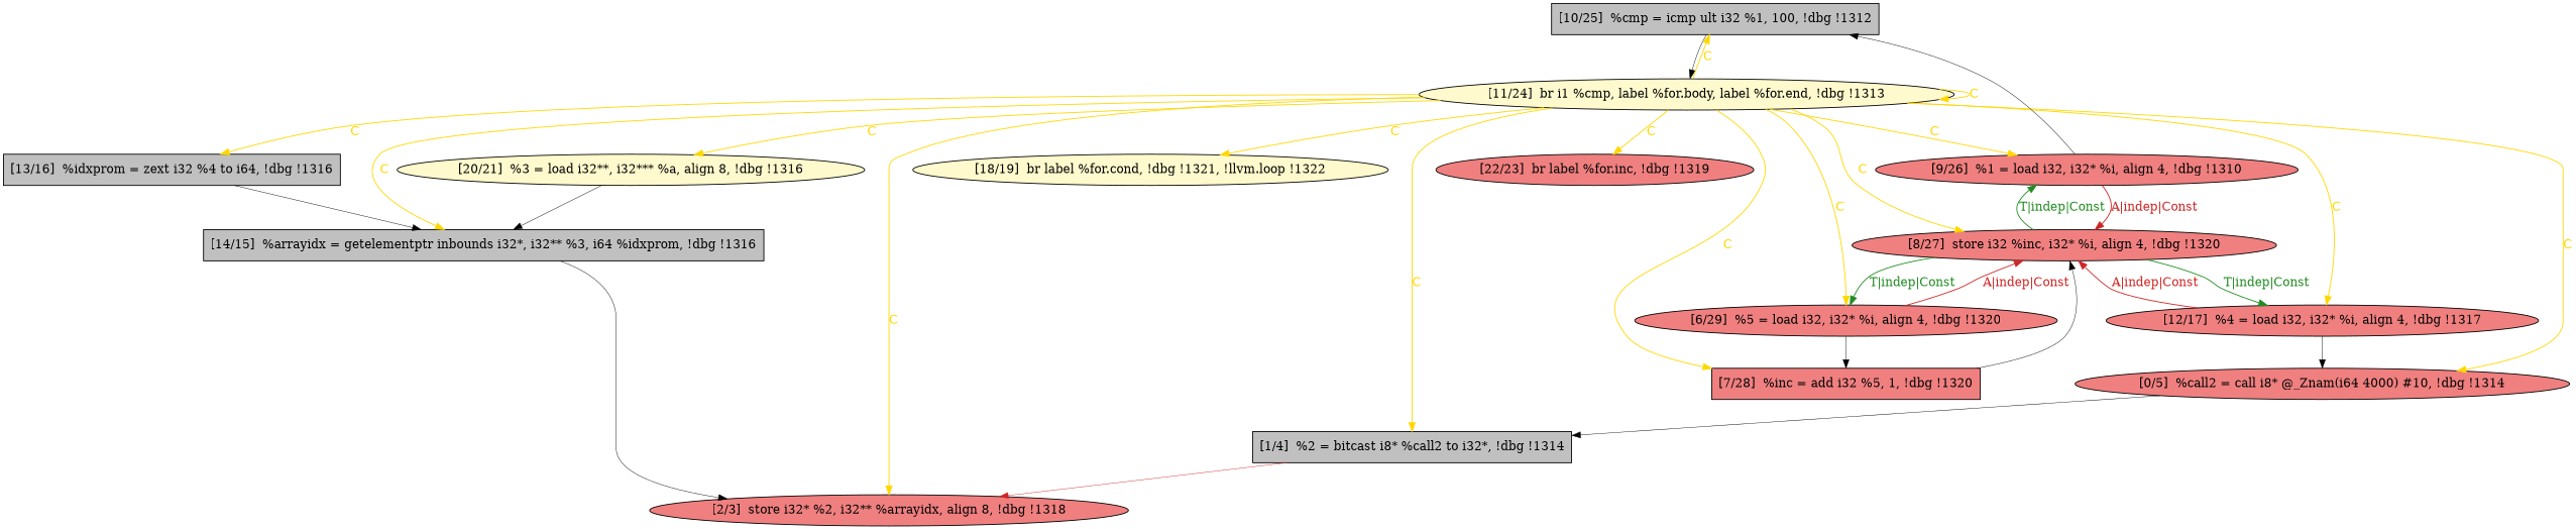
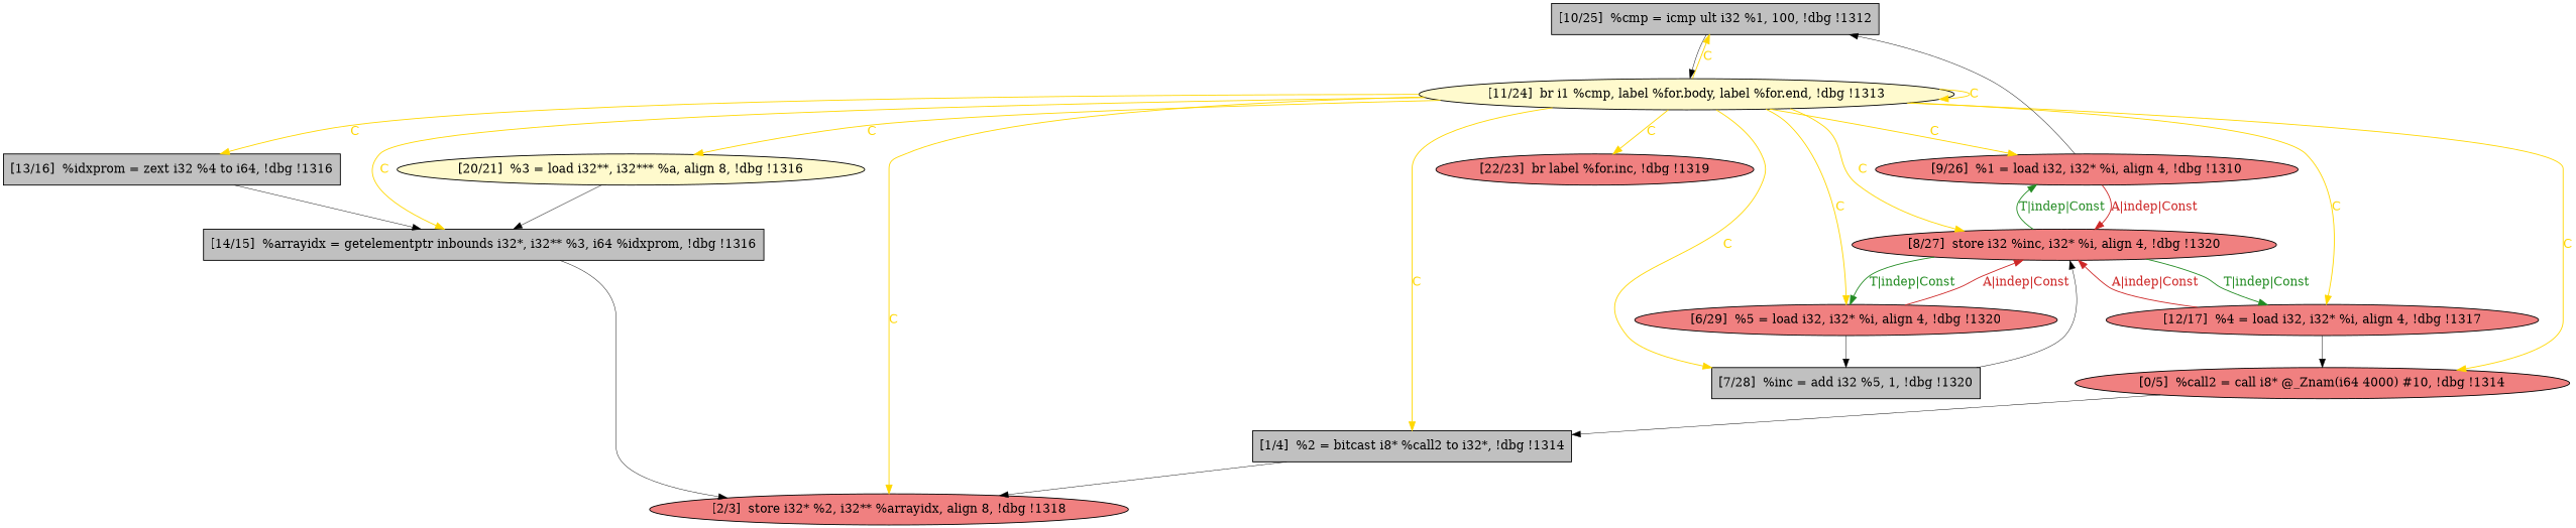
  digraph {
    node [fillcolor=lightcoral shape=ellipse style=filled]
    edge [color=gold fontcolor=gold penwidth=1.0 style=solid]
    n1 [fillcolor=grey label="[10/25]  %cmp = icmp ult i32 %1, 100, !dbg !1312" shape=rectangle]
    n2 [fillcolor=lemonchiffon label="[11/24]  br i1 %cmp, label %for.body, label %for.end, !dbg !1313"]
    n3 [fillcolor=grey label="[14/15]  %arrayidx = getelementptr inbounds i32*, i32** %3, i64 %idxprom, !dbg !1316" shape=rectangle]
    n4 [label="[2/3]  store i32* %2, i32** %arrayidx, align 8, !dbg !1318"]
-   n5 [fillcolor=lemonchiffon label="[18/19]  br label %for.cond, !dbg !1321, !llvm.loop !1322"]
    n6 [fillcolor=lemonchiffon label="[20/21]  %3 = load i32**, i32*** %a, align 8, !dbg !1316"]
    n7 [label="[22/23]  br label %for.inc, !dbg !1319"]
    n8 [label="[9/26]  %1 = load i32, i32* %i, align 4, !dbg !1310"]
    n9 [label="[8/27]  store i32 %inc, i32* %i, align 4, !dbg !1320"]
    n10 [label="[6/29]  %5 = load i32, i32* %i, align 4, !dbg !1320"]
    n11 [label="[0/5]  %call2 = call i8* @_Znam(i64 4000) #10, !dbg !1314"]
    n12 [label="[12/17]  %4 = load i32, i32* %i, align 4, !dbg !1317"]
    n13 [fillcolor=grey label="[13/16]  %idxprom = zext i32 %4 to i64, !dbg !1316" shape=rectangle]
-   n14 [label="[7/28]  %inc = add i32 %5, 1, !dbg !1320" shape=rectangle]
+   n14 [fillcolor=grey label="[7/28]  %inc = add i32 %5, 1, !dbg !1320" shape=rectangle]
    n15 [fillcolor=grey label="[1/4]  %2 = bitcast i8* %call2 to i32*, !dbg !1314" shape=rectangle]
    n1 -> n2 [color=black fontcolor=black penwidth=0.5]
    n2 -> n1 [label=C]
    n2 -> n2 [label=C]
    n2 -> n3 [label=C]
    n2 -> n4 [label=C]
-   n2 -> n5 [label=C]
    n2 -> n6 [label=C]
    n2 -> n7 [label=C]
    n2 -> n8 [label=C]
    n2 -> n9 [label=C]
    n2 -> n10 [label=C]
    n2 -> n11 [label=C]
    n2 -> n12 [label=C]
    n2 -> n13 [label=C]
    n2 -> n14 [label=C]
    n2 -> n15 [label=C]
    n3 -> n4 [color=black fontcolor=black penwidth=0.5]
    n6 -> n3 [color=black fontcolor=black penwidth=0.5]
    n8 -> n1 [color=black fontcolor=black penwidth=0.5]
    n8 -> n9 [color=firebrick3 fontcolor=firebrick3 label="A|indep|Const"]
    n9 -> n8 [color=forestgreen fontcolor=forestgreen label="T|indep|Const"]
    n9 -> n10 [color=forestgreen fontcolor=forestgreen label="T|indep|Const"]
    n9 -> n12 [color=forestgreen fontcolor=forestgreen label="T|indep|Const"]
    n10 -> n9 [color=firebrick3 fontcolor=firebrick3 label="A|indep|Const"]
    n10 -> n14 [color=black fontcolor=black penwidth=0.5]
    n11 -> n15 [color=black fontcolor=black penwidth=0.5]
    n12 -> n9 [color=firebrick3 fontcolor=firebrick3 label="A|indep|Const"]
    n12 -> n11 [color=black fontcolor=black penwidth=0.5]
    n13 -> n3 [color=black fontcolor=black penwidth=0.5]
    n14 -> n9 [color=black fontcolor=black penwidth=0.5]
-   n15 -> n4 [color=firebrick3 fontcolor=black penwidth=0.5]
+   n15 -> n4 [color=black fontcolor=black penwidth=0.5]
  }
